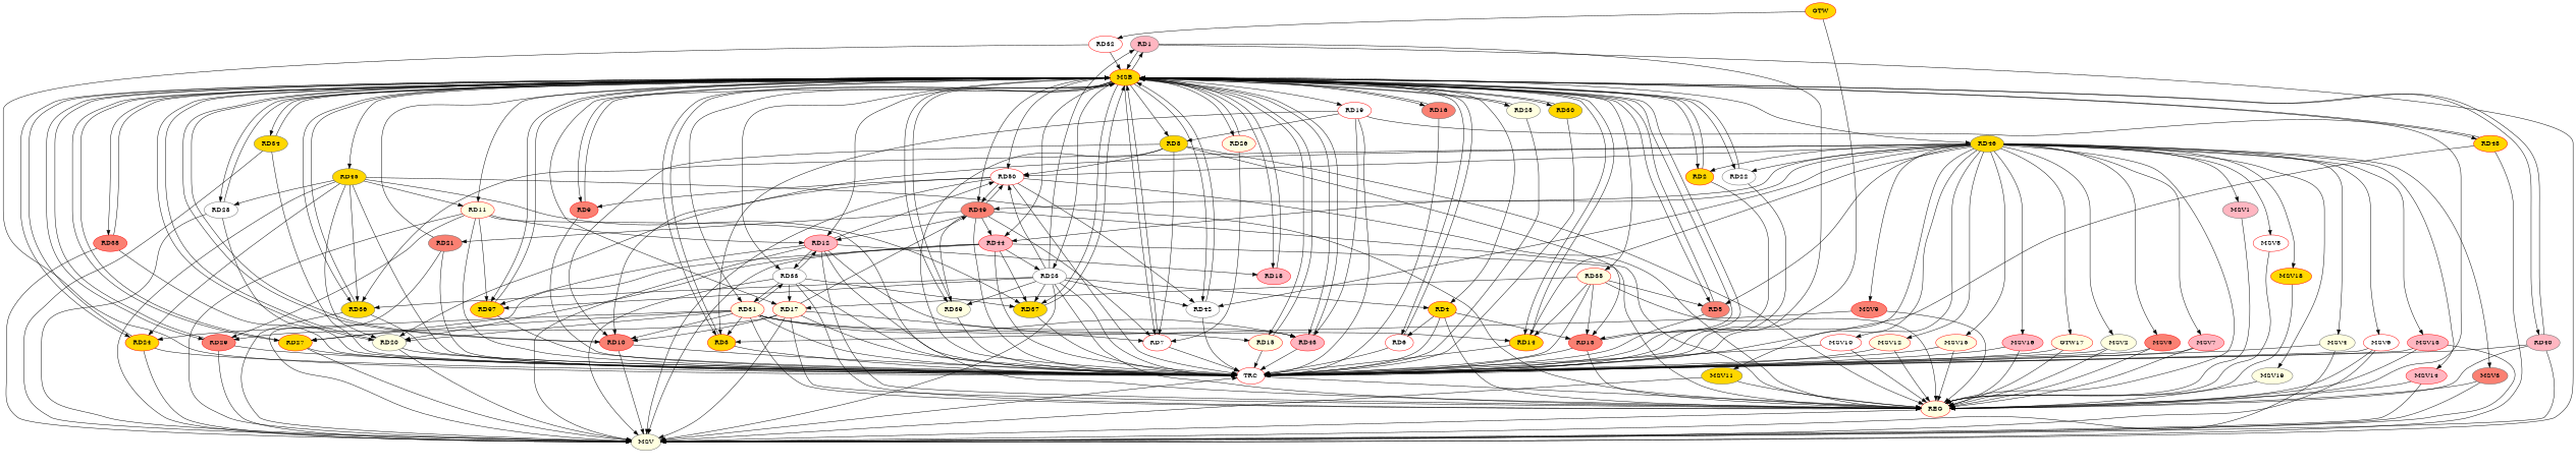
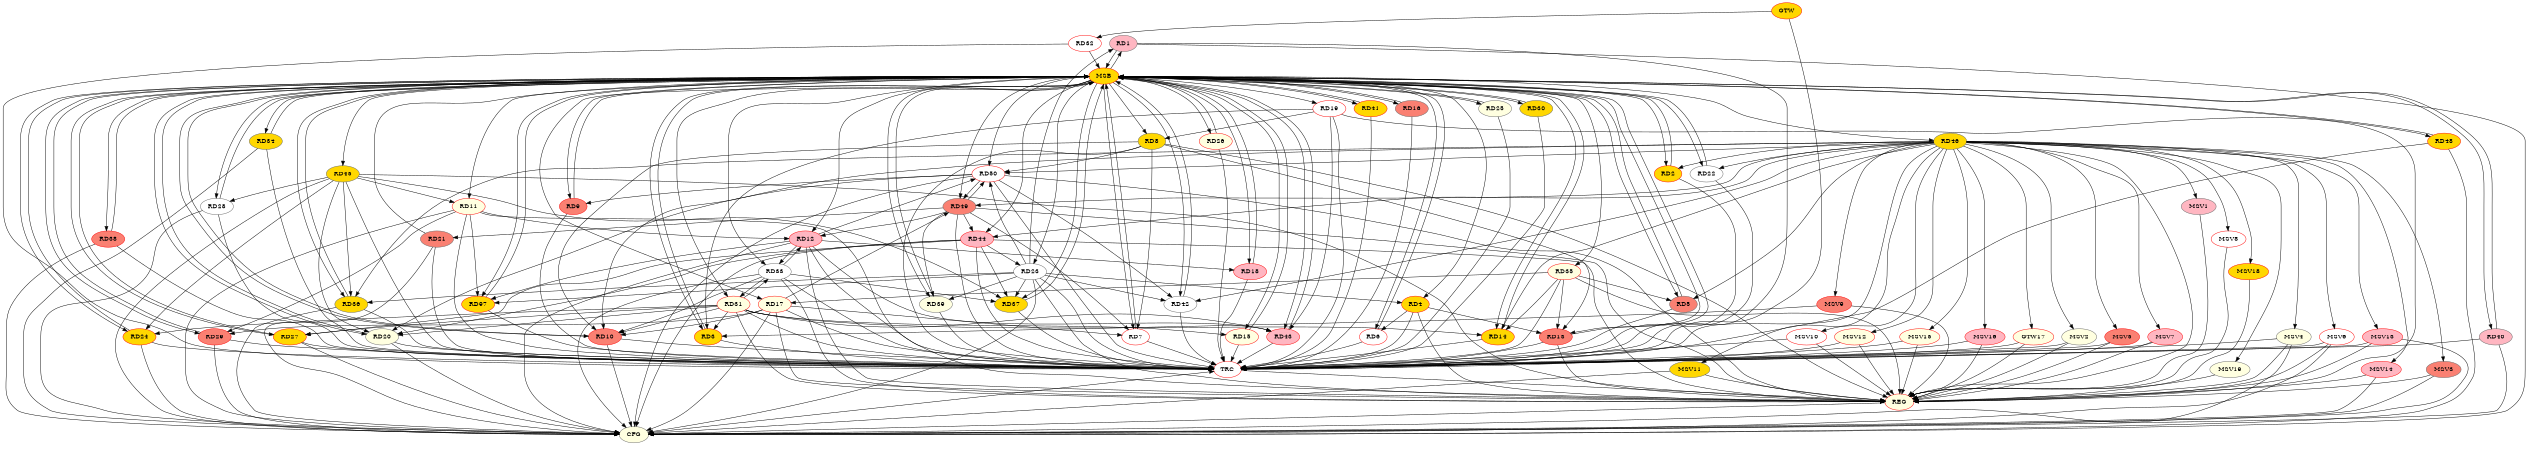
  strict digraph {
    node [color=red fillcolor=gold style=filled]
    n1 [color=gray40 fillcolor=lightpink label=RD1]
    n2 [label=MSB]
-   n3 [color=gray40 fillcolor=lightyellow label=MSV]
+   n3 [color=gray40 fillcolor=lightyellow label=CFG]
    n4 [fillcolor=white label=TRC]
    n5 [label=RD2]
    n6 [label=RD3]
    n7 [label=RD4]
    n8 [fillcolor=white label=RD6]
    n9 [fillcolor=salmon label=RD13]
    n10 [color=gray40 fillcolor=salmon label=RD5]
    n11 [fillcolor=white label=RD7]
    n12 [color=gray40 label=RD8]
    n13 [fillcolor=salmon label=RD10]
    n14 [fillcolor=white label=RD50]
    n15 [fillcolor=salmon label=RD9]
    n16 [fillcolor=lightyellow label=RD11]
    n17 [fillcolor=lightpink label=RD12]
    n18 [fillcolor=salmon label=RD29]
    n19 [label=RD97]
    n20 [color=gray40 fillcolor=white label=RD33]
    n21 [fillcolor=lightpink label=RD43]
    n22 [label=RD14]
    n23 [fillcolor=lightyellow label=RD15]
    n24 [color=gray40 fillcolor=salmon label=RD16]
    n25 [fillcolor=lightyellow label=RD17]
    n26 [color=gray40 fillcolor=salmon label=RD49]
    n27 [fillcolor=lightpink label=RD18]
    n28 [fillcolor=white label=RD19]
    n29 [color=gray40 fillcolor=lightyellow label=RD20]
    n30 [color=gray40 fillcolor=white label=RD22]
    n31 [color=gray40 fillcolor=white label=RD23]
    n32 [color=gray40 label=RD36]
    n33 [color=gray40 label=RD37]
    n34 [color=gray40 fillcolor=lightyellow label=RD39]
    n35 [color=gray40 fillcolor=white label=RD42]
    n36 [label=RD24]
    n37 [color=gray40 fillcolor=lightyellow label=RD25]
    n38 [fillcolor=lightyellow label=RD26]
    n39 [label=RD27]
    n40 [color=gray40 fillcolor=white label=RD28]
    n41 [color=gray40 label=RD30]
    n42 [fillcolor=lightyellow label=RD31]
    n43 [color=gray40 label=RD34]
    n44 [fillcolor=lightyellow label=RD35]
    n45 [fillcolor=salmon label=RD38]
    n46 [color=gray40 fillcolor=lightpink label=RD40]
+   n47 [label=RD41]
    n48 [fillcolor=lightpink label=RD44]
    n49 [color=gray40 label=RD45]
    n50 [color=gray40 label=RD46]
    n51 [label=RD48]
    n52 [fillcolor=lightyellow label=REG]
    n53 [color=gray40 fillcolor=salmon label=RD21]
    n54 [fillcolor=white label=RD32]
    n55 [color=gray40 fillcolor=lightpink label=MSV1]
    n56 [color=gray40 fillcolor=lightyellow label=MSV2]
    n57 [color=gray40 fillcolor=salmon label=MSV3]
    n58 [color=gray40 fillcolor=lightyellow label=MSV4]
    n59 [fillcolor=salmon label=MSV5]
    n60 [fillcolor=white label=MSV6]
    n61 [fillcolor=lightpink label=MSV7]
    n62 [fillcolor=white label=MSV8]
    n63 [fillcolor=salmon label=MSV9]
    n64 [fillcolor=white label=MSV10]
    n65 [color=gray40 label=MSV11]
    n66 [fillcolor=lightyellow label=MSV12]
    n67 [fillcolor=lightpink label=MSV13]
    n68 [fillcolor=lightpink label=MSV14]
    n69 [fillcolor=lightyellow label=MSV15]
    n70 [fillcolor=lightpink label=MSV16]
    n71 [fillcolor=lightyellow label=GTW17]
    n72 [label=MSV18]
    n73 [color=gray40 fillcolor=lightyellow label=MSV19]
    n74 [label=GTW]
    n1 -> n2
    n1 -> n3
    n1 -> n4
    n2 -> n1
    n2 -> n5
    n2 -> n6
    n2 -> n7
    n2 -> n8
    n2 -> n9
    n2 -> n10
    n2 -> n11
    n2 -> n12
    n2 -> n13
    n2 -> n14
    n2 -> n15
    n2 -> n16
    n2 -> n17
    n2 -> n18
    n2 -> n19
    n2 -> n20
    n2 -> n21
    n2 -> n22
    n2 -> n23
    n2 -> n24
    n2 -> n25
    n2 -> n26
    n2 -> n27
    n2 -> n28
    n2 -> n29
    n2 -> n30
    n2 -> n31
    n2 -> n32
    n2 -> n33
    n2 -> n34
    n2 -> n35
    n2 -> n36
    n2 -> n37
    n2 -> n38
    n2 -> n39
    n2 -> n40
    n2 -> n41
    n2 -> n42
    n2 -> n43
    n2 -> n44
    n2 -> n45
    n2 -> n46
+   n2 -> n47
    n2 -> n48
    n2 -> n49
    n2 -> n50
    n2 -> n51
    n3 -> n4
    n4 -> n52
    n5 -> n2
    n5 -> n4
    n6 -> n2
    n6 -> n4
    n7 -> n4
    n7 -> n8
    n7 -> n9
    n7 -> n52
    n8 -> n2
    n8 -> n4
    n9 -> n2
    n9 -> n4
    n9 -> n52
    n10 -> n2
    n10 -> n4
    n11 -> n2
    n11 -> n4
    n12 -> n4
    n12 -> n9
    n12 -> n11
    n12 -> n13
    n12 -> n14
    n12 -> n52
    n13 -> n2
    n13 -> n3
    n13 -> n4
    n14 -> n3
    n14 -> n4
    n14 -> n15
    n14 -> n26
    n14 -> n29
    n14 -> n35
    n14 -> n52
    n15 -> n2
    n15 -> n4
    n16 -> n3
    n16 -> n4
    n16 -> n17
    n16 -> n18
    n16 -> n19
    n16 -> n52
    n17 -> n3
    n17 -> n4
    n17 -> n14
    n17 -> n19
    n17 -> n20
    n17 -> n21
    n17 -> n27
    n17 -> n52
    n18 -> n2
    n18 -> n3
    n18 -> n4
    n19 -> n2
    n19 -> n4
    n20 -> n3
    n20 -> n4
    n20 -> n17
-   n20 -> n25
+   n20 -> n13
    n20 -> n33
    n20 -> n42
    n20 -> n52
    n21 -> n2
    n21 -> n4
    n22 -> n2
    n22 -> n4
    n23 -> n2
    n23 -> n4
    n24 -> n2
    n24 -> n4
    n25 -> n3
    n25 -> n4
    n25 -> n11
    n25 -> n13
    n25 -> n18
    n25 -> n26
    n25 -> n52
    n26 -> n4
    n26 -> n11
    n26 -> n14
    n26 -> n17
    n26 -> n34
    n26 -> n48
    n26 -> n52
    n26 -> n53
    n27 -> n2
+   n27 -> n4
    n28 -> n4
    n28 -> n6
    n28 -> n12
    n28 -> n21
    n28 -> n52
    n29 -> n2
    n29 -> n3
    n29 -> n4
    n30 -> n2
    n30 -> n4
    n31 -> n1
    n31 -> n3
    n31 -> n4
    n31 -> n7
    n31 -> n14
    n31 -> n19
    n31 -> n32
    n31 -> n33
    n31 -> n34
    n31 -> n35
    n31 -> n52
    n32 -> n2
    n32 -> n3
    n32 -> n4
    n33 -> n2
    n33 -> n4
    n34 -> n2
    n34 -> n4
    n35 -> n2
    n35 -> n4
    n36 -> n2
    n36 -> n3
    n36 -> n4
    n37 -> n2
    n37 -> n4
    n38 -> n2
-   n38 -> n11
+   n38 -> n4
    n39 -> n2
    n39 -> n3
    n39 -> n4
    n40 -> n2
    n40 -> n3
    n40 -> n4
    n41 -> n2
    n41 -> n4
    n42 -> n4
    n42 -> n6
    n42 -> n13
    n42 -> n20
    n42 -> n21
    n42 -> n22
    n42 -> n23
    n42 -> n29
    n42 -> n36
    n42 -> n39
    n42 -> n52
    n43 -> n2
    n43 -> n3
    n43 -> n4
    n44 -> n4
    n44 -> n9
    n44 -> n10
    n44 -> n22
    n44 -> n25
    n44 -> n52
    n45 -> n2
    n45 -> n3
    n45 -> n4
    n46 -> n2
    n46 -> n3
    n46 -> n4
+   n47 -> n2
+   n47 -> n4
    n48 -> n3
    n48 -> n4
    n48 -> n29
    n48 -> n31
    n48 -> n33
    n48 -> n39
    n48 -> n52
    n49 -> n3
    n49 -> n4
    n49 -> n16
    n49 -> n29
    n49 -> n32
    n49 -> n33
    n49 -> n36
    n49 -> n40
    n49 -> n52
    n50 -> n4
    n50 -> n5
    n50 -> n10
    n50 -> n13
    n50 -> n14
    n50 -> n22
    n50 -> n26
    n50 -> n30
    n50 -> n32
    n50 -> n35
    n50 -> n48
    n50 -> n52
    n50 -> n55
    n50 -> n56
    n50 -> n57
    n50 -> n58
    n50 -> n59
    n50 -> n60
    n50 -> n61
    n50 -> n62
    n50 -> n63
    n50 -> n64
    n50 -> n65
    n50 -> n66
    n50 -> n67
    n50 -> n68
    n50 -> n69
    n50 -> n70
    n50 -> n71
    n50 -> n72
    n50 -> n73
    n51 -> n2
    n51 -> n3
    n51 -> n4
    n52 -> n3
    n53 -> n2
    n53 -> n3
    n53 -> n4
    n54 -> n2
    n54 -> n4
    n55 -> n52
    n56 -> n4
    n56 -> n52
    n57 -> n3
    n57 -> n52
    n58 -> n3
    n58 -> n4
-   n46 -> n52
+   n58 -> n52
    n59 -> n4
    n59 -> n52
    n60 -> n3
    n60 -> n4
    n60 -> n52
    n61 -> n4
    n61 -> n52
    n62 -> n52
    n63 -> n6
    n63 -> n52
    n64 -> n4
    n64 -> n52
    n65 -> n3
    n65 -> n52
    n66 -> n4
    n66 -> n52
    n67 -> n3
    n67 -> n4
    n67 -> n52
    n68 -> n3
    n68 -> n52
    n69 -> n4
    n69 -> n52
    n70 -> n4
    n70 -> n52
    n71 -> n4
    n71 -> n52
    n72 -> n52
    n73 -> n52
    n74 -> n4
    n74 -> n54
  }
